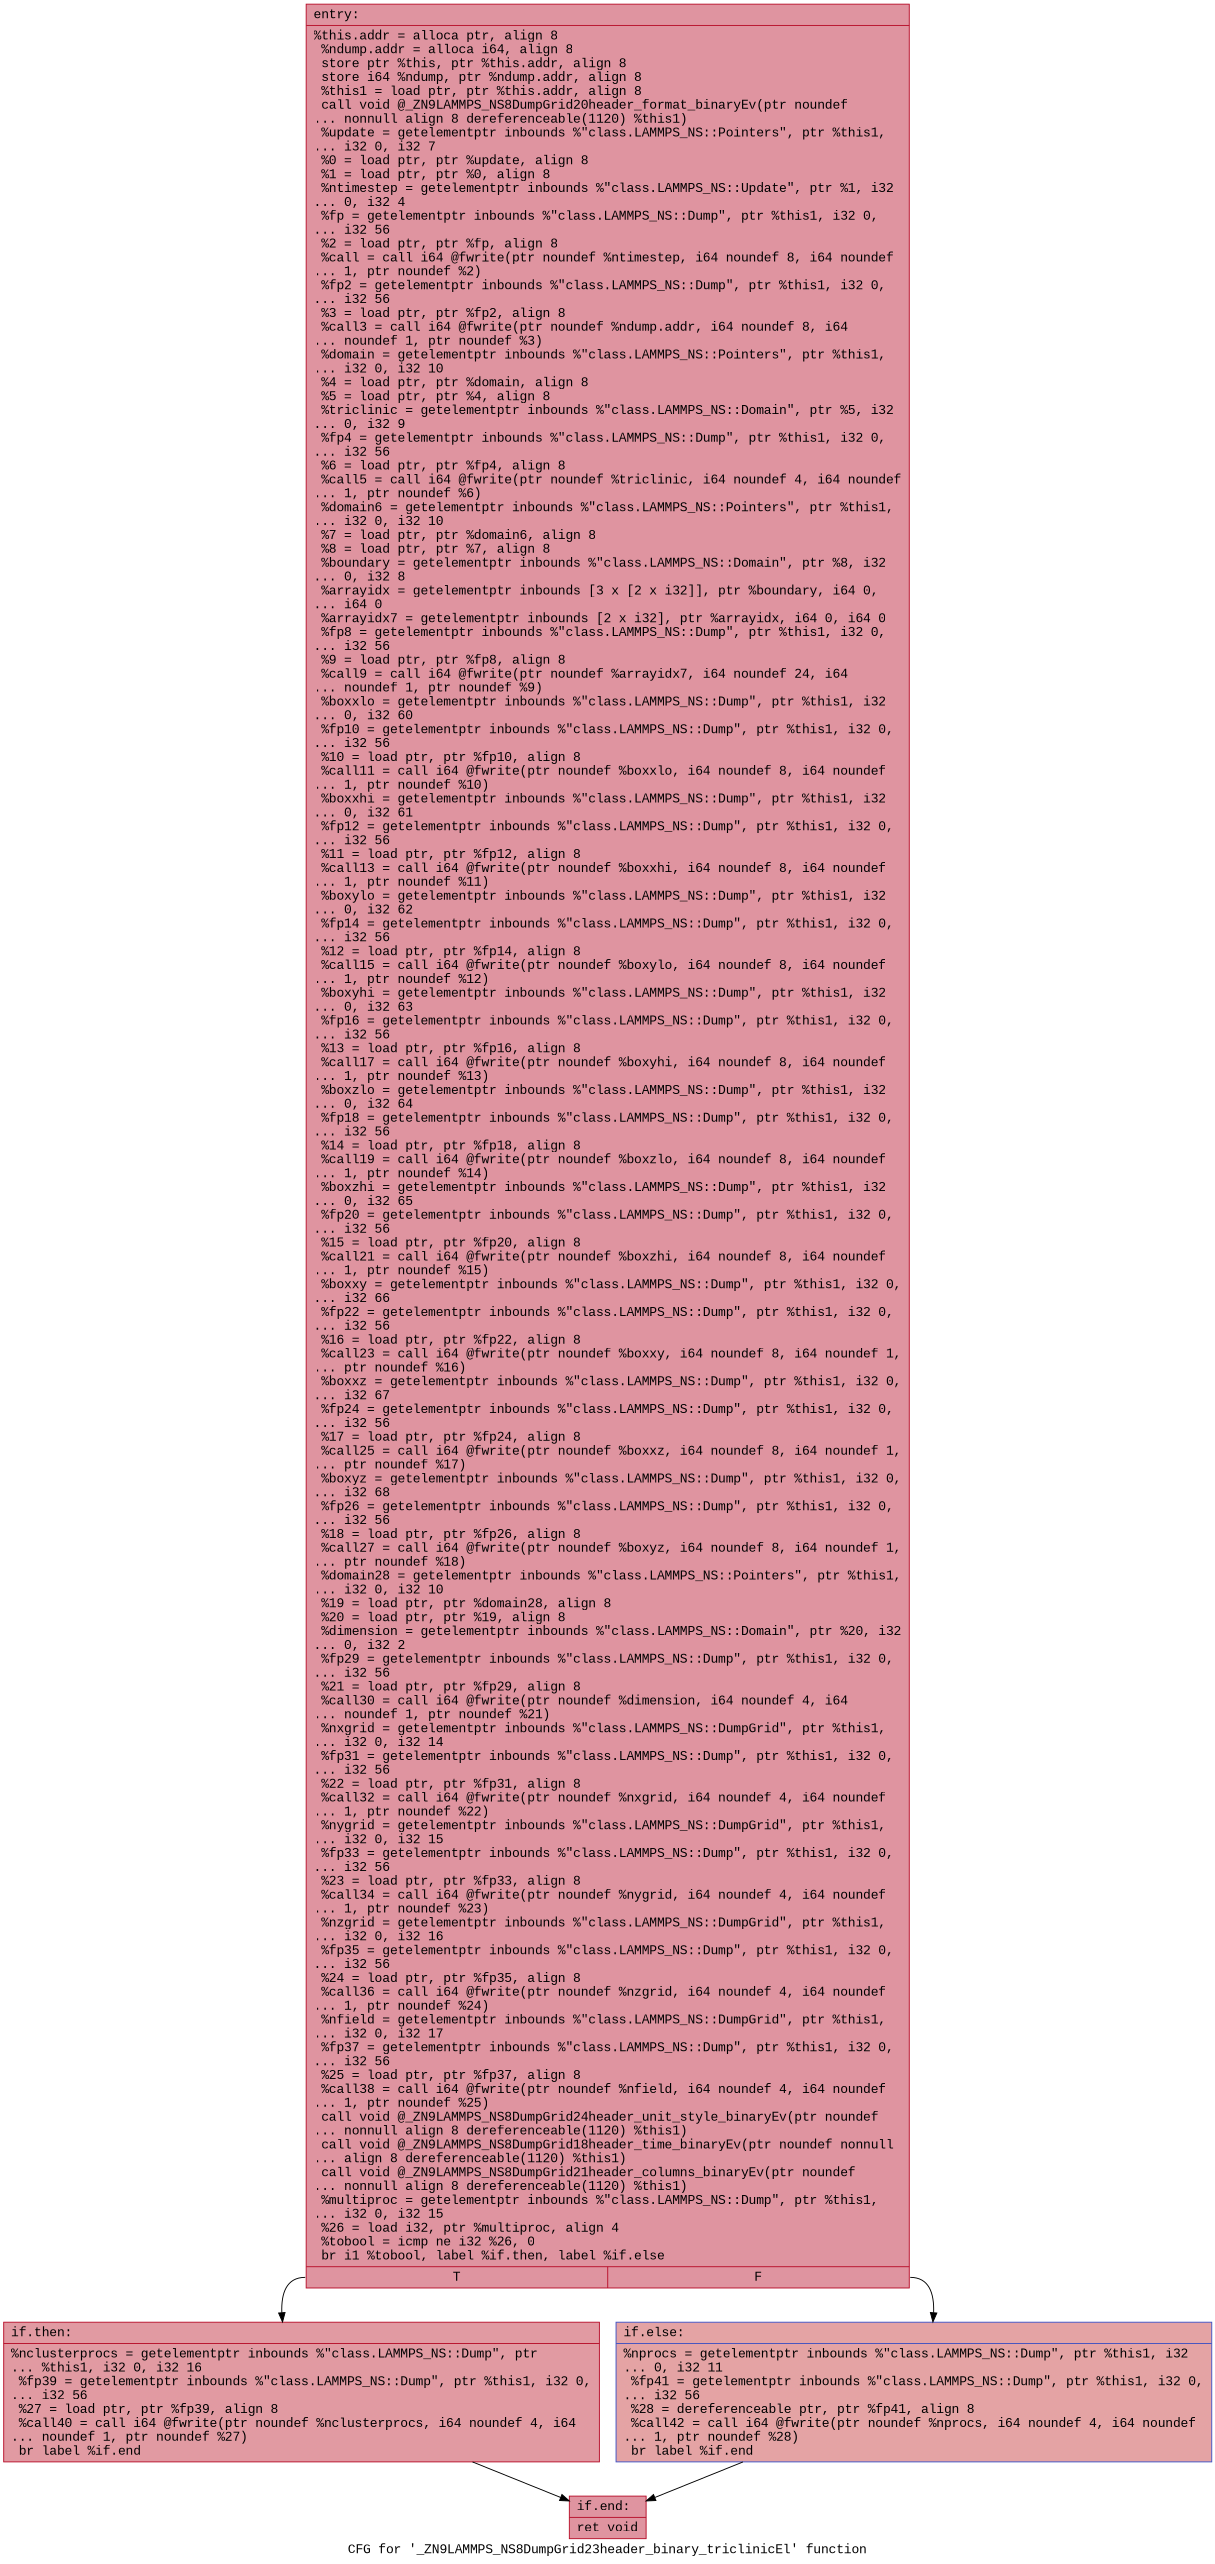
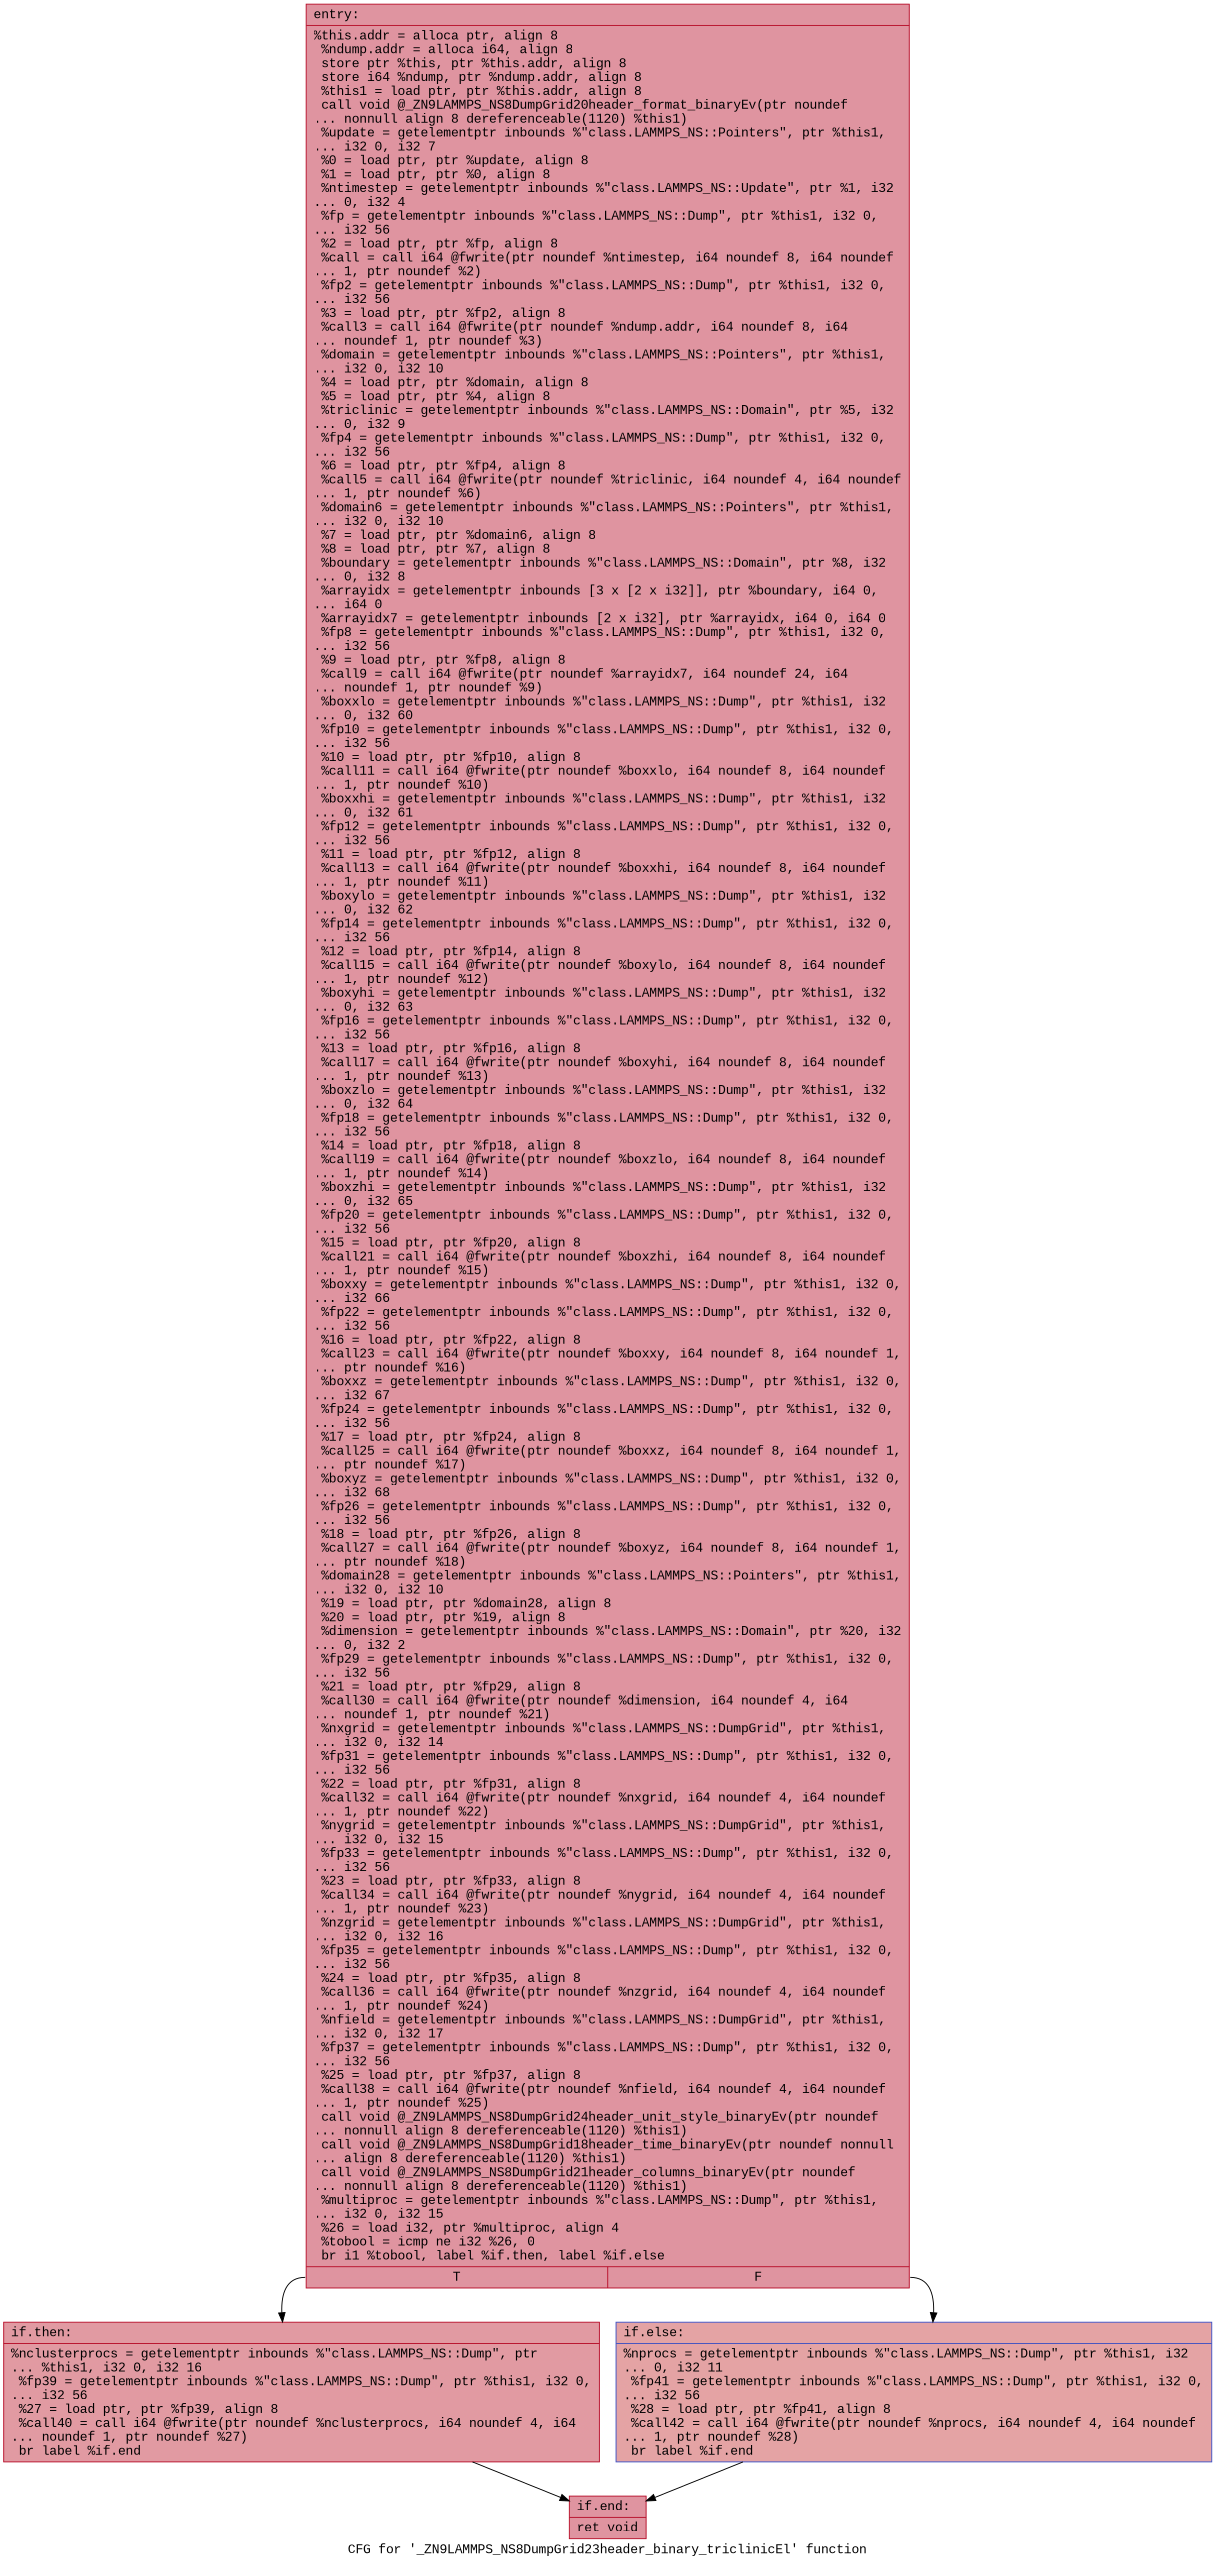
  digraph {
    label="CFG for '_ZN9LAMMPS_NS8DumpGrid23header_binary_triclinicEl' function"
    fontname="Liberation Mono"
    node [color="#b70d28ff" fillcolor="#b70d2870" fontname="Liberation Mono" shape=record style=filled]
    edge [fontname="Liberation Mono"]
    n1 [label="{entry:\l|  %this.addr = alloca ptr, align 8\l  %ndump.addr = alloca i64, align 8\l  store ptr %this, ptr %this.addr, align 8\l  store i64 %ndump, ptr %ndump.addr, align 8\l  %this1 = load ptr, ptr %this.addr, align 8\l  call void @_ZN9LAMMPS_NS8DumpGrid20header_format_binaryEv(ptr noundef\l... nonnull align 8 dereferenceable(1120) %this1)\l  %update = getelementptr inbounds %\"class.LAMMPS_NS::Pointers\", ptr %this1,\l... i32 0, i32 7\l  %0 = load ptr, ptr %update, align 8\l  %1 = load ptr, ptr %0, align 8\l  %ntimestep = getelementptr inbounds %\"class.LAMMPS_NS::Update\", ptr %1, i32\l... 0, i32 4\l  %fp = getelementptr inbounds %\"class.LAMMPS_NS::Dump\", ptr %this1, i32 0,\l... i32 56\l  %2 = load ptr, ptr %fp, align 8\l  %call = call i64 @fwrite(ptr noundef %ntimestep, i64 noundef 8, i64 noundef\l... 1, ptr noundef %2)\l  %fp2 = getelementptr inbounds %\"class.LAMMPS_NS::Dump\", ptr %this1, i32 0,\l... i32 56\l  %3 = load ptr, ptr %fp2, align 8\l  %call3 = call i64 @fwrite(ptr noundef %ndump.addr, i64 noundef 8, i64\l... noundef 1, ptr noundef %3)\l  %domain = getelementptr inbounds %\"class.LAMMPS_NS::Pointers\", ptr %this1,\l... i32 0, i32 10\l  %4 = load ptr, ptr %domain, align 8\l  %5 = load ptr, ptr %4, align 8\l  %triclinic = getelementptr inbounds %\"class.LAMMPS_NS::Domain\", ptr %5, i32\l... 0, i32 9\l  %fp4 = getelementptr inbounds %\"class.LAMMPS_NS::Dump\", ptr %this1, i32 0,\l... i32 56\l  %6 = load ptr, ptr %fp4, align 8\l  %call5 = call i64 @fwrite(ptr noundef %triclinic, i64 noundef 4, i64 noundef\l... 1, ptr noundef %6)\l  %domain6 = getelementptr inbounds %\"class.LAMMPS_NS::Pointers\", ptr %this1,\l... i32 0, i32 10\l  %7 = load ptr, ptr %domain6, align 8\l  %8 = load ptr, ptr %7, align 8\l  %boundary = getelementptr inbounds %\"class.LAMMPS_NS::Domain\", ptr %8, i32\l... 0, i32 8\l  %arrayidx = getelementptr inbounds [3 x [2 x i32]], ptr %boundary, i64 0,\l... i64 0\l  %arrayidx7 = getelementptr inbounds [2 x i32], ptr %arrayidx, i64 0, i64 0\l  %fp8 = getelementptr inbounds %\"class.LAMMPS_NS::Dump\", ptr %this1, i32 0,\l... i32 56\l  %9 = load ptr, ptr %fp8, align 8\l  %call9 = call i64 @fwrite(ptr noundef %arrayidx7, i64 noundef 24, i64\l... noundef 1, ptr noundef %9)\l  %boxxlo = getelementptr inbounds %\"class.LAMMPS_NS::Dump\", ptr %this1, i32\l... 0, i32 60\l  %fp10 = getelementptr inbounds %\"class.LAMMPS_NS::Dump\", ptr %this1, i32 0,\l... i32 56\l  %10 = load ptr, ptr %fp10, align 8\l  %call11 = call i64 @fwrite(ptr noundef %boxxlo, i64 noundef 8, i64 noundef\l... 1, ptr noundef %10)\l  %boxxhi = getelementptr inbounds %\"class.LAMMPS_NS::Dump\", ptr %this1, i32\l... 0, i32 61\l  %fp12 = getelementptr inbounds %\"class.LAMMPS_NS::Dump\", ptr %this1, i32 0,\l... i32 56\l  %11 = load ptr, ptr %fp12, align 8\l  %call13 = call i64 @fwrite(ptr noundef %boxxhi, i64 noundef 8, i64 noundef\l... 1, ptr noundef %11)\l  %boxylo = getelementptr inbounds %\"class.LAMMPS_NS::Dump\", ptr %this1, i32\l... 0, i32 62\l  %fp14 = getelementptr inbounds %\"class.LAMMPS_NS::Dump\", ptr %this1, i32 0,\l... i32 56\l  %12 = load ptr, ptr %fp14, align 8\l  %call15 = call i64 @fwrite(ptr noundef %boxylo, i64 noundef 8, i64 noundef\l... 1, ptr noundef %12)\l  %boxyhi = getelementptr inbounds %\"class.LAMMPS_NS::Dump\", ptr %this1, i32\l... 0, i32 63\l  %fp16 = getelementptr inbounds %\"class.LAMMPS_NS::Dump\", ptr %this1, i32 0,\l... i32 56\l  %13 = load ptr, ptr %fp16, align 8\l  %call17 = call i64 @fwrite(ptr noundef %boxyhi, i64 noundef 8, i64 noundef\l... 1, ptr noundef %13)\l  %boxzlo = getelementptr inbounds %\"class.LAMMPS_NS::Dump\", ptr %this1, i32\l... 0, i32 64\l  %fp18 = getelementptr inbounds %\"class.LAMMPS_NS::Dump\", ptr %this1, i32 0,\l... i32 56\l  %14 = load ptr, ptr %fp18, align 8\l  %call19 = call i64 @fwrite(ptr noundef %boxzlo, i64 noundef 8, i64 noundef\l... 1, ptr noundef %14)\l  %boxzhi = getelementptr inbounds %\"class.LAMMPS_NS::Dump\", ptr %this1, i32\l... 0, i32 65\l  %fp20 = getelementptr inbounds %\"class.LAMMPS_NS::Dump\", ptr %this1, i32 0,\l... i32 56\l  %15 = load ptr, ptr %fp20, align 8\l  %call21 = call i64 @fwrite(ptr noundef %boxzhi, i64 noundef 8, i64 noundef\l... 1, ptr noundef %15)\l  %boxxy = getelementptr inbounds %\"class.LAMMPS_NS::Dump\", ptr %this1, i32 0,\l... i32 66\l  %fp22 = getelementptr inbounds %\"class.LAMMPS_NS::Dump\", ptr %this1, i32 0,\l... i32 56\l  %16 = load ptr, ptr %fp22, align 8\l  %call23 = call i64 @fwrite(ptr noundef %boxxy, i64 noundef 8, i64 noundef 1,\l... ptr noundef %16)\l  %boxxz = getelementptr inbounds %\"class.LAMMPS_NS::Dump\", ptr %this1, i32 0,\l... i32 67\l  %fp24 = getelementptr inbounds %\"class.LAMMPS_NS::Dump\", ptr %this1, i32 0,\l... i32 56\l  %17 = load ptr, ptr %fp24, align 8\l  %call25 = call i64 @fwrite(ptr noundef %boxxz, i64 noundef 8, i64 noundef 1,\l... ptr noundef %17)\l  %boxyz = getelementptr inbounds %\"class.LAMMPS_NS::Dump\", ptr %this1, i32 0,\l... i32 68\l  %fp26 = getelementptr inbounds %\"class.LAMMPS_NS::Dump\", ptr %this1, i32 0,\l... i32 56\l  %18 = load ptr, ptr %fp26, align 8\l  %call27 = call i64 @fwrite(ptr noundef %boxyz, i64 noundef 8, i64 noundef 1,\l... ptr noundef %18)\l  %domain28 = getelementptr inbounds %\"class.LAMMPS_NS::Pointers\", ptr %this1,\l... i32 0, i32 10\l  %19 = load ptr, ptr %domain28, align 8\l  %20 = load ptr, ptr %19, align 8\l  %dimension = getelementptr inbounds %\"class.LAMMPS_NS::Domain\", ptr %20, i32\l... 0, i32 2\l  %fp29 = getelementptr inbounds %\"class.LAMMPS_NS::Dump\", ptr %this1, i32 0,\l... i32 56\l  %21 = load ptr, ptr %fp29, align 8\l  %call30 = call i64 @fwrite(ptr noundef %dimension, i64 noundef 4, i64\l... noundef 1, ptr noundef %21)\l  %nxgrid = getelementptr inbounds %\"class.LAMMPS_NS::DumpGrid\", ptr %this1,\l... i32 0, i32 14\l  %fp31 = getelementptr inbounds %\"class.LAMMPS_NS::Dump\", ptr %this1, i32 0,\l... i32 56\l  %22 = load ptr, ptr %fp31, align 8\l  %call32 = call i64 @fwrite(ptr noundef %nxgrid, i64 noundef 4, i64 noundef\l... 1, ptr noundef %22)\l  %nygrid = getelementptr inbounds %\"class.LAMMPS_NS::DumpGrid\", ptr %this1,\l... i32 0, i32 15\l  %fp33 = getelementptr inbounds %\"class.LAMMPS_NS::Dump\", ptr %this1, i32 0,\l... i32 56\l  %23 = load ptr, ptr %fp33, align 8\l  %call34 = call i64 @fwrite(ptr noundef %nygrid, i64 noundef 4, i64 noundef\l... 1, ptr noundef %23)\l  %nzgrid = getelementptr inbounds %\"class.LAMMPS_NS::DumpGrid\", ptr %this1,\l... i32 0, i32 16\l  %fp35 = getelementptr inbounds %\"class.LAMMPS_NS::Dump\", ptr %this1, i32 0,\l... i32 56\l  %24 = load ptr, ptr %fp35, align 8\l  %call36 = call i64 @fwrite(ptr noundef %nzgrid, i64 noundef 4, i64 noundef\l... 1, ptr noundef %24)\l  %nfield = getelementptr inbounds %\"class.LAMMPS_NS::DumpGrid\", ptr %this1,\l... i32 0, i32 17\l  %fp37 = getelementptr inbounds %\"class.LAMMPS_NS::Dump\", ptr %this1, i32 0,\l... i32 56\l  %25 = load ptr, ptr %fp37, align 8\l  %call38 = call i64 @fwrite(ptr noundef %nfield, i64 noundef 4, i64 noundef\l... 1, ptr noundef %25)\l  call void @_ZN9LAMMPS_NS8DumpGrid24header_unit_style_binaryEv(ptr noundef\l... nonnull align 8 dereferenceable(1120) %this1)\l  call void @_ZN9LAMMPS_NS8DumpGrid18header_time_binaryEv(ptr noundef nonnull\l... align 8 dereferenceable(1120) %this1)\l  call void @_ZN9LAMMPS_NS8DumpGrid21header_columns_binaryEv(ptr noundef\l... nonnull align 8 dereferenceable(1120) %this1)\l  %multiproc = getelementptr inbounds %\"class.LAMMPS_NS::Dump\", ptr %this1,\l... i32 0, i32 15\l  %26 = load i32, ptr %multiproc, align 4\l  %tobool = icmp ne i32 %26, 0\l  br i1 %tobool, label %if.then, label %if.else\l|{<s0>T|<s1>F}}"]
    n2 [fillcolor="#bb1b2c70" label="{if.then:\l|  %nclusterprocs = getelementptr inbounds %\"class.LAMMPS_NS::Dump\", ptr\l... %this1, i32 0, i32 16\l  %fp39 = getelementptr inbounds %\"class.LAMMPS_NS::Dump\", ptr %this1, i32 0,\l... i32 56\l  %27 = load ptr, ptr %fp39, align 8\l  %call40 = call i64 @fwrite(ptr noundef %nclusterprocs, i64 noundef 4, i64\l... noundef 1, ptr noundef %27)\l  br label %if.end\l}"]
-   n3 [color="#3d50c3ff" fillcolor="#c32e3170" label="{if.else:\l|  %nprocs = getelementptr inbounds %\"class.LAMMPS_NS::Dump\", ptr %this1, i32\l... 0, i32 11\l  %fp41 = getelementptr inbounds %\"class.LAMMPS_NS::Dump\", ptr %this1, i32 0,\l... i32 56\l  %28 = dereferenceable ptr, ptr %fp41, align 8\l  %call42 = call i64 @fwrite(ptr noundef %nprocs, i64 noundef 4, i64 noundef\l... 1, ptr noundef %28)\l  br label %if.end\l}"]
+   n3 [color="#3d50c3ff" fillcolor="#c32e3170" label="{if.else:\l|  %nprocs = getelementptr inbounds %\"class.LAMMPS_NS::Dump\", ptr %this1, i32\l... 0, i32 11\l  %fp41 = getelementptr inbounds %\"class.LAMMPS_NS::Dump\", ptr %this1, i32 0,\l... i32 56\l  %28 = load ptr, ptr %fp41, align 8\l  %call42 = call i64 @fwrite(ptr noundef %nprocs, i64 noundef 4, i64 noundef\l... 1, ptr noundef %28)\l  br label %if.end\l}"]
    n4 [label="{if.end:\l|  ret void\l}"]
    n1 -> n2 [tailport=s0]
    n1 -> n3 [tailport=s1]
    n2 -> n4
    n3 -> n4
  }
